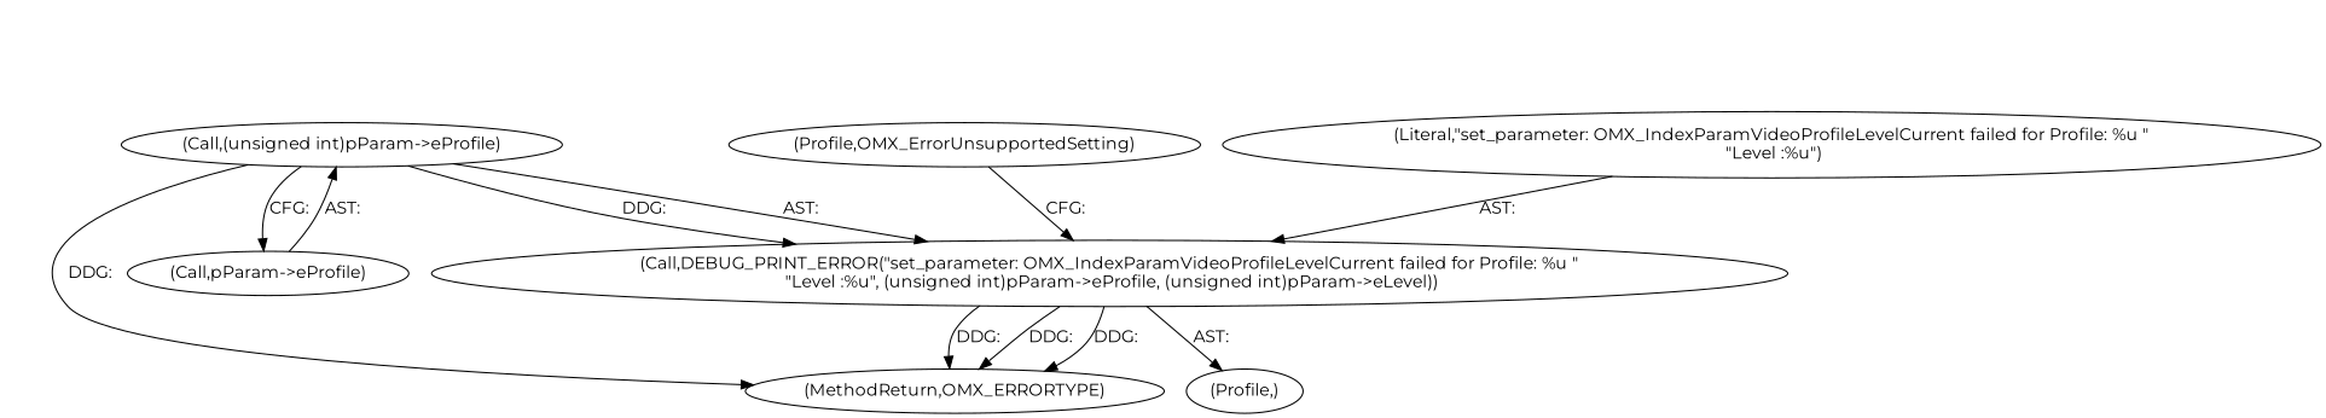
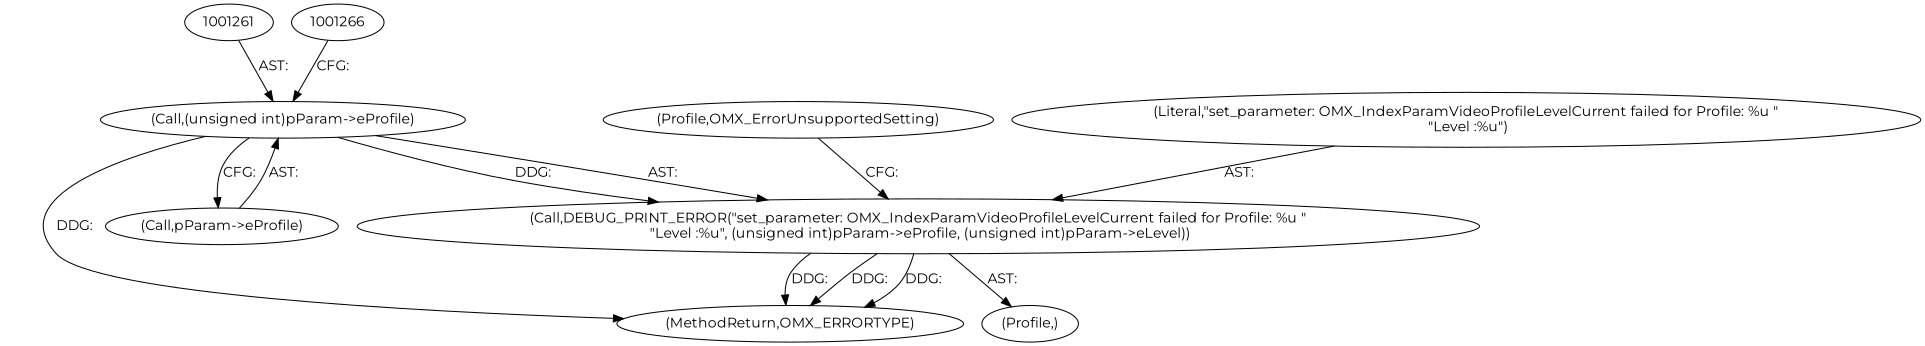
  digraph {
    fontname=Montserrat
    node [fontname=Montserrat]
    edge [fontname=Montserrat]
    n1 [label="(Call,(unsigned int)pParam->eProfile)"]
    n2 [label="(Call,DEBUG_PRINT_ERROR(\"set_parameter: OMX_IndexParamVideoProfileLevelCurrent failed for Profile: %u \"\n \"Level :%u\", (unsigned int)pParam->eProfile, (unsigned int)pParam->eLevel))"]
    n3 [label="(MethodReturn,OMX_ERRORTYPE)"]
    n4 [label="(Call,pParam->eProfile)"]
    n5 [label="(Profile,)"]
    n6 [label="(Profile,OMX_ErrorUnsupportedSetting)"]
    n7 [label="(Literal,\"set_parameter: OMX_IndexParamVideoProfileLevelCurrent failed for Profile: %u \"\n \"Level :%u\")"]
+   1001261
+   1001266
    n1 -> n2 [label="AST: "]
    n1 -> n2 [label="DDG: "]
    n1 -> n3 [label="DDG: "]
    n1 -> n4 [label="CFG: "]
    n2 -> n3 [label="DDG: "]
    n2 -> n3 [label="DDG: "]
    n2 -> n3 [label="DDG: "]
    n2 -> n5 [label="AST: "]
    n4 -> n1 [label="AST: "]
    n6 -> n2 [label="CFG: "]
    n7 -> n2 [label="AST: "]
+   1001261 -> n1 [label="AST: "]
+   1001266 -> n1 [label="CFG: "]
  }
